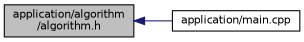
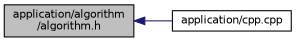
  digraph {
    rankdir=LR
    node [color=black fontname=Helvetica fontsize=10 shape=record style=filled]
    n1 [fillcolor=grey75 fontcolor=black height=0.2 label="application/algorithm\l/algorithm.h" width=0.4]
-   n2 [fillcolor=white height=0.2 label="application/main.cpp" width=0.4]
+   n2 [fillcolor=white height=0.2 label="application/cpp.cpp" width=0.4]
    n1 -> n2 [color=midnightblue dir=back fontname=Helvetica fontsize=10 labelfontname=Helvetica labelfontsize=10 style=solid]
  }
